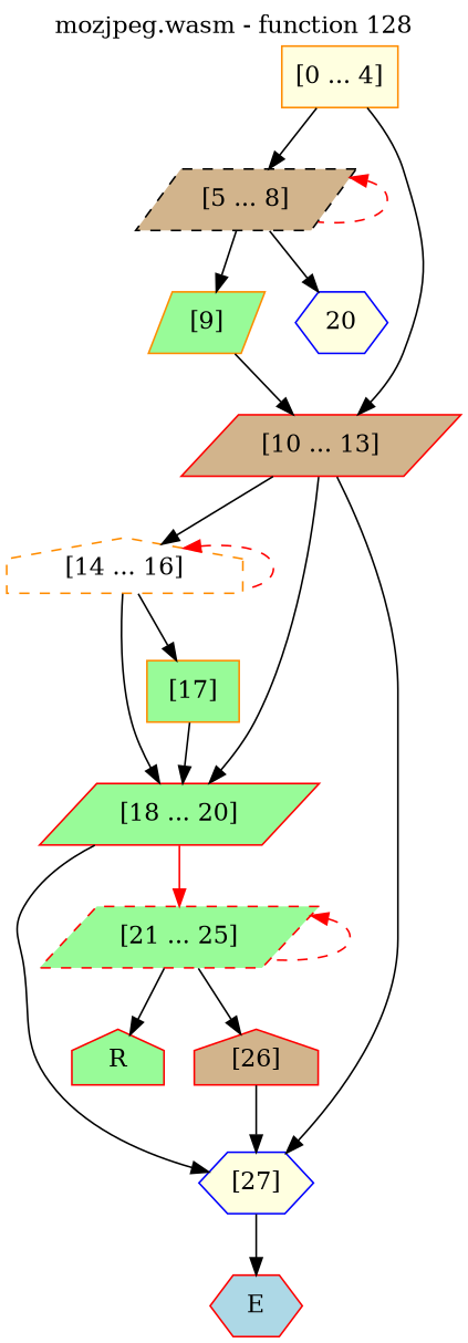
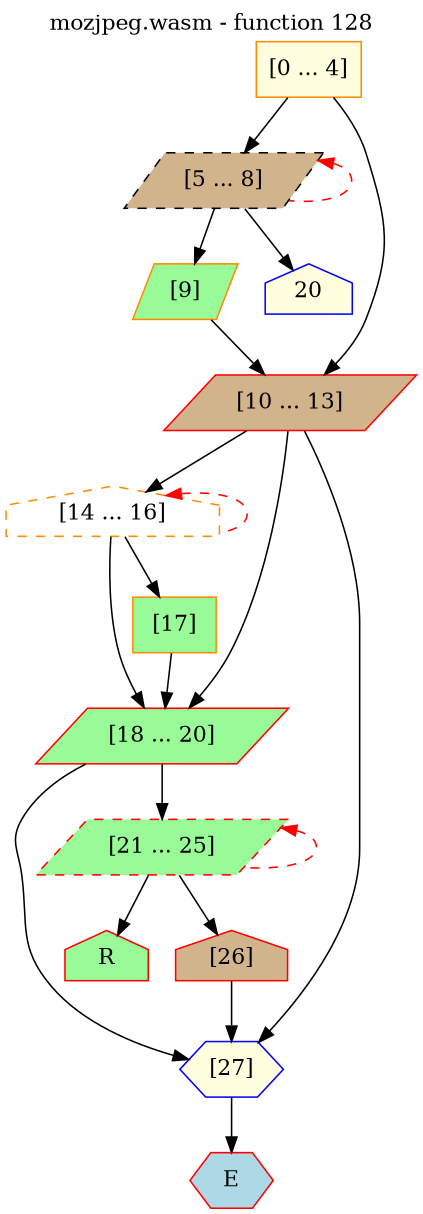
  digraph {
    label="mozjpeg.wasm - function 128"
    labelfontcolor=black
    labelfontname=Helvetica
    labelfontsize=16
    labelloc=t
    node [color=red fillcolor=palegreen shape=parallelogram style="solid,filled"]
    E [fillcolor=lightblue shape=hexagon style=filled]
    n2 [label=R shape=house style=filled]
    n3 [color=darkorange fillcolor=lightyellow label="[0 ... 4]" shape=box]
    n4 [color=black fillcolor=tan label="[5 ... 8]" style="dashed,filled"]
    n5 [fillcolor=tan label="[10 ... 13]"]
    n6 [color=darkorange label="[9]"]
-   20 [color=blue fillcolor=lightyellow shape=hexagon]
+   20 [color=blue fillcolor=lightyellow shape=house]
    n8 [color=darkorange fillcolor=white label="[14 ... 16]" shape=house style="dashed,filled"]
    n9 [label="[18 ... 20]"]
    n10 [color=blue fillcolor=lightyellow label="[27]" shape=hexagon]
    n11 [color=darkorange label="[17]" shape=box]
    n12 [label="[21 ... 25]" style="dashed,filled"]
    n13 [fillcolor=tan label="[26]" shape=house]
    n3 -> n4
    n3 -> n5
    n4 -> n4 [color=red dir=back style=dashed]
    n4 -> n6
    n4 -> 20
    n5 -> n8
    n5 -> n9
    n5 -> n10
    n6 -> n5
    n8 -> n8 [color=red dir=back style=dashed]
    n8 -> n9
    n8 -> n11
    n9 -> n10
-   n9 -> n12 [color=red]
+   n9 -> n12
    n10 -> E
    n11 -> n9
    n12 -> n2
    n12 -> n12 [color=red dir=back style=dashed]
    n12 -> n13
    n13 -> n10
  }
